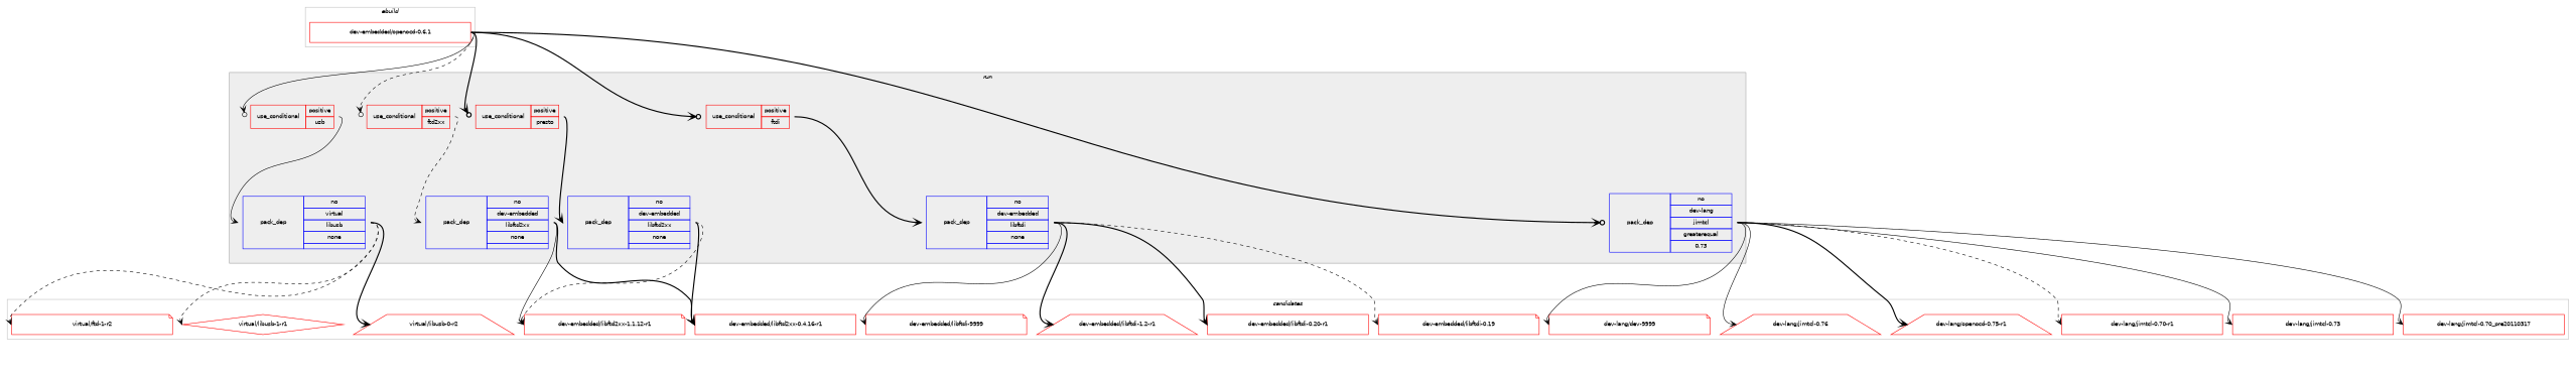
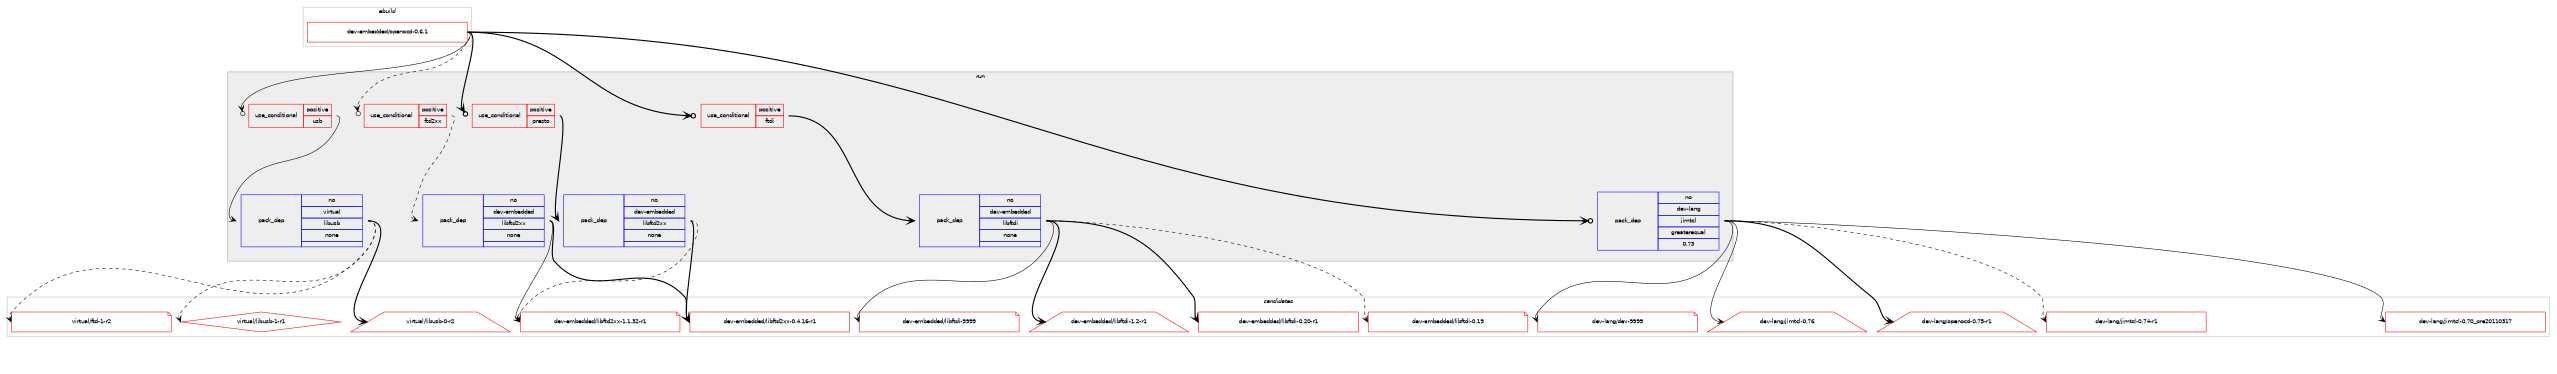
  digraph {
    compound=true
    concentrate=true
    fontname=Helvetica
    fontsize=10
    newrank=true
    rankdir=TB
    ranksep=1.5
    node [color=red fontname=Helvetica fontsize=10 shape=none]
    edge [arrowhead=vee headport=w style=bold tailport=e weight=100]
    n1 [label="dev-embedded/openocd-0.6.1" shape=box width=4]
    n2 [color=blue label=<<TABLE BORDER="0" CELLBORDER="1" CELLSPACING="0" CELLPADDING="4" WIDTH="220"><TR><TD ROWSPAN="6" CELLPADDING="30">pack_dep</TD></TR><TR><TD WIDTH="110">no</TD></TR><TR><TD>dev-embedded</TD></TR><TR><TD>libftd2xx</TD></TR><TR><TD>none</TD></TR><TR><TD></TD></TR></TABLE>>]
    n3 [label=<<TABLE BORDER="0" CELLBORDER="1" CELLSPACING="0" CELLPADDING="4"><TR><TD ROWSPAN="3" CELLPADDING="10">use_conditional</TD></TR><TR><TD>positive</TD></TR><TR><TD>ftd2xx</TD></TR></TABLE>>]
    n4 [color=blue label=<<TABLE BORDER="0" CELLBORDER="1" CELLSPACING="0" CELLPADDING="4" WIDTH="220"><TR><TD ROWSPAN="6" CELLPADDING="30">pack_dep</TD></TR><TR><TD WIDTH="110">no</TD></TR><TR><TD>dev-embedded</TD></TR><TR><TD>libftdi</TD></TR><TR><TD>none</TD></TR><TR><TD></TD></TR></TABLE>>]
    n5 [label=<<TABLE BORDER="0" CELLBORDER="1" CELLSPACING="0" CELLPADDING="4"><TR><TD ROWSPAN="3" CELLPADDING="10">use_conditional</TD></TR><TR><TD>positive</TD></TR><TR><TD>ftdi</TD></TR></TABLE>>]
    n6 [color=blue label=<<TABLE BORDER="0" CELLBORDER="1" CELLSPACING="0" CELLPADDING="4" WIDTH="220"><TR><TD ROWSPAN="6" CELLPADDING="30">pack_dep</TD></TR><TR><TD WIDTH="110">no</TD></TR><TR><TD>dev-embedded</TD></TR><TR><TD>libftd2xx</TD></TR><TR><TD>none</TD></TR><TR><TD></TD></TR></TABLE>>]
    n7 [label=<<TABLE BORDER="0" CELLBORDER="1" CELLSPACING="0" CELLPADDING="4"><TR><TD ROWSPAN="3" CELLPADDING="10">use_conditional</TD></TR><TR><TD>positive</TD></TR><TR><TD>presto</TD></TR></TABLE>>]
    n8 [color=blue label=<<TABLE BORDER="0" CELLBORDER="1" CELLSPACING="0" CELLPADDING="4" WIDTH="220"><TR><TD ROWSPAN="6" CELLPADDING="30">pack_dep</TD></TR><TR><TD WIDTH="110">no</TD></TR><TR><TD>virtual</TD></TR><TR><TD>libusb</TD></TR><TR><TD>none</TD></TR><TR><TD></TD></TR></TABLE>>]
    n9 [label=<<TABLE BORDER="0" CELLBORDER="1" CELLSPACING="0" CELLPADDING="4"><TR><TD ROWSPAN="3" CELLPADDING="10">use_conditional</TD></TR><TR><TD>positive</TD></TR><TR><TD>usb</TD></TR></TABLE>>]
    n10 [color=blue label=<<TABLE BORDER="0" CELLBORDER="1" CELLSPACING="0" CELLPADDING="4" WIDTH="220"><TR><TD ROWSPAN="6" CELLPADDING="30">pack_dep</TD></TR><TR><TD WIDTH="110">no</TD></TR><TR><TD>dev-lang</TD></TR><TR><TD>jimtcl</TD></TR><TR><TD>greaterequal</TD></TR><TR><TD>0.73</TD></TR></TABLE>>]
    n11 [label="dev-embedded/libftd2xx-0.4.16-r1" shape=box width=4]
-   n12 [label="dev-embedded/libftd2xx-1.1.12-r1" shape=note width=4]
+   n12 [label="dev-embedded/libftd2xx-1.1.32-r1" shape=note width=4]
    n13 [label="dev-embedded/libftdi-0.19" shape=note width=4]
    n14 [label="dev-embedded/libftdi-0.20-r1" shape=box width=4]
    n15 [label="dev-embedded/libftdi-1.2-r1" shape=trapezium width=4]
    n16 [label="dev-embedded/libftdi-9999" shape=note width=4]
    n17 [label="virtual/libusb-0-r2" shape=trapezium width=4]
    n18 [label="virtual/libusb-1-r1" shape=diamond width=4]
    n19 [label="virtual/ftd-1-r2" shape=note width=4]
    n20 [label="dev-lang/jimtcl-0.70_pre20110317" shape=box width=4]
-   n21 [label="dev-lang/jimtcl-0.73" shape=box width=4]
-   n22 [label="dev-lang/jimtcl-0.70-r1" shape=box width=4]
+   n22 [label="dev-lang/jimtcl-0.74-r1" shape=box width=4]
    n23 [label="dev-lang/openocd-0.75-r1" shape=trapezium width=4]
    n24 [label="dev-lang/jimtcl-0.76" shape=trapezium width=4]
    n25 [label="dev-lang/dev-9999" shape=note width=4]
    subgraph cluster_1 {
      color=gray
      label=<<i>ebuild</i>>
      rank=same
      n1
    }
    subgraph cluster_2 {
      color=gray
      label=<<i>dependencies</i>>
      subgraph cluster_3 {
        color=gray
        fillcolor="#eeeeee"
        label=<<i>compile</i>>
        style=filled
      }
      subgraph cluster_4 {
        color=gray
        fillcolor="#eeeeee"
        label=<<i>compile and run</i>>
        style=filled
        subgraph sub_5 {
          color=gray
          fillcolor="#eeeeee"
          label=<<i>compile and run</i>>
          style=filled
          n3
          subgraph sub_6 {
            color=gray
            fillcolor="#eeeeee"
            label=<<i>compile and run</i>>
            style=filled
            n2
          }
        }
        subgraph sub_7 {
          color=gray
          fillcolor="#eeeeee"
          label=<<i>compile and run</i>>
          style=filled
          n5
          subgraph sub_8 {
            color=gray
            fillcolor="#eeeeee"
            label=<<i>compile and run</i>>
            style=filled
            n4
          }
        }
        subgraph sub_9 {
          color=gray
          fillcolor="#eeeeee"
          label=<<i>compile and run</i>>
          style=filled
          n7
          subgraph sub_10 {
            color=gray
            fillcolor="#eeeeee"
            label=<<i>compile and run</i>>
            style=filled
            n6
          }
        }
        subgraph sub_11 {
          color=gray
          fillcolor="#eeeeee"
          label=<<i>compile and run</i>>
          style=filled
          n9
          subgraph sub_12 {
            color=gray
            fillcolor="#eeeeee"
            label=<<i>compile and run</i>>
            style=filled
            n8
          }
        }
        subgraph sub_13 {
          color=gray
          fillcolor="#eeeeee"
          label=<<i>compile and run</i>>
          style=filled
          n10
        }
      }
      subgraph cluster_14 {
        color=gray
        fillcolor="#eeeeee"
        label=<<i>run</i>>
        style=filled
      }
    }
    subgraph cluster_15 {
      color=gray
      label=<<i>candidates</i>>
      rank=same
      subgraph sub_16 {
        color=black
        label=<<i>candidates</i>>
        nodesep=1
        rank=same
        n11
        n12
      }
      subgraph sub_17 {
        color=black
        label=<<i>candidates</i>>
        nodesep=1
        rank=same
        n13
        n14
        n15
        n16
      }
      subgraph sub_18 {
        color=black
        label=<<i>candidates</i>>
        nodesep=1
        rank=same
        n11
        n12
      }
      subgraph sub_19 {
        color=black
        label=<<i>candidates</i>>
        nodesep=1
        rank=same
        n17
        n18
        n19
      }
      subgraph sub_20 {
        color=black
        label=<<i>candidates</i>>
        nodesep=1
        rank=same
        n20
-       n21
        n22
        n23
        n24
        n25
      }
    }
    n1 -> n3 [arrowhead=odotvee style=dashed weight=20]
    n1 -> n5 [arrowhead=odotvee weight=20]
    n1 -> n7 [arrowhead=odotvee weight=20]
    n1 -> n9 [arrowhead=odotvee style=solid weight=20]
    n1 -> n10 [arrowhead=odotvee weight=20]
    n2 -> n11
    n2 -> n12 [style=solid]
    n3 -> n2 [style=dashed weight=20]
    n4 -> n13 [style=dashed]
    n4 -> n14
    n4 -> n15
    n4 -> n16 [style=solid]
    n5 -> n4 [weight=20]
    n6 -> n11
    n6 -> n12 [style=dashed]
    n7 -> n6 [weight=20]
    n8 -> n17
    n8 -> n18 [style=dashed]
    n8 -> n19 [style=dashed]
    n9 -> n8 [style=solid weight=20]
    n10 -> n20 [style=solid]
-   n10 -> n21 [style=solid]
    n10 -> n22 [style=dashed]
    n10 -> n23
    n10 -> n24 [style=solid]
    n10 -> n25 [style=solid]
  }
